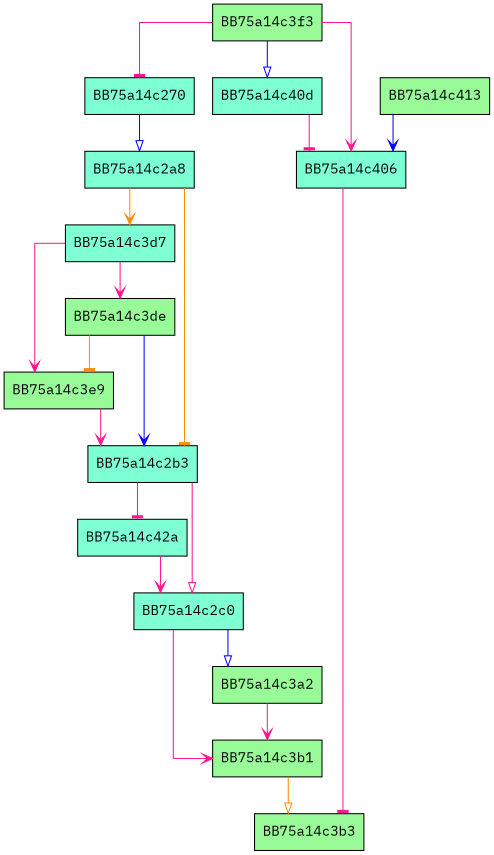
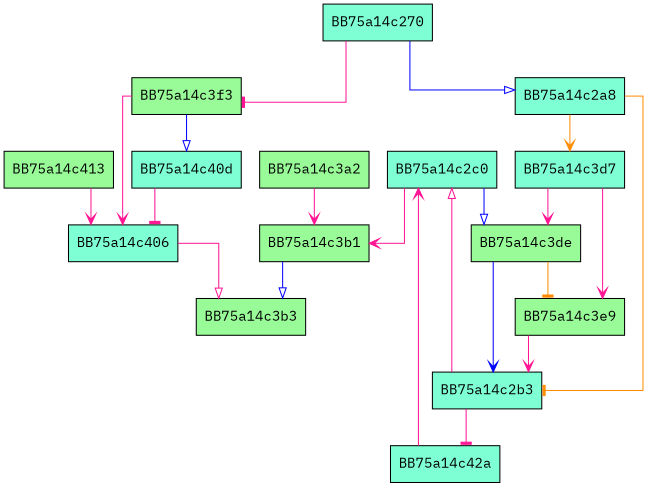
  digraph {
    fontname="IBM Plex Mono"
    splines=ortho
    node [fillcolor=aquamarine fontname="IBM Plex Mono" shape=box style=filled]
    edge [arrowhead=vee color=deeppink fontname="IBM Plex Mono"]
    BB75a14c3f3 [fillcolor=palegreen]
    BB75a14c270
    BB75a14c2a8
    BB75a14c40d
    BB75a14c406
    BB75a14c3d7
    BB75a14c2b3
    BB75a14c3b3 [fillcolor=palegreen]
    BB75a14c3e9 [fillcolor=palegreen]
    BB75a14c3de [fillcolor=palegreen]
    BB75a14c42a
    BB75a14c2c0
    BB75a14c3b1 [fillcolor=palegreen]
    BB75a14c3a2 [fillcolor=palegreen]
    BB75a14c413 [fillcolor=palegreen]
    BB75a14c3f3 -> BB75a14c40d [arrowhead=onormal color=blue]
    BB75a14c3f3 -> BB75a14c406
-   BB75a14c3f3 -> BB75a14c270 [arrowhead=tee]
+   BB75a14c270 -> BB75a14c3f3 [arrowhead=tee]
    BB75a14c270 -> BB75a14c2a8 [arrowhead=onormal color=blue]
    BB75a14c2a8 -> BB75a14c3d7 [color=darkorange]
    BB75a14c2a8 -> BB75a14c2b3 [arrowhead=tee color=darkorange]
    BB75a14c40d -> BB75a14c406 [arrowhead=tee]
-   BB75a14c406 -> BB75a14c3b3 [arrowhead=tee]
+   BB75a14c406 -> BB75a14c3b3 [arrowhead=onormal]
    BB75a14c3d7 -> BB75a14c3e9
    BB75a14c3d7 -> BB75a14c3de
    BB75a14c2b3 -> BB75a14c42a [arrowhead=tee]
    BB75a14c2b3 -> BB75a14c2c0 [arrowhead=onormal]
    BB75a14c3e9 -> BB75a14c2b3
    BB75a14c3de -> BB75a14c2b3 [color=blue]
    BB75a14c3de -> BB75a14c3e9 [arrowhead=tee color=darkorange]
    BB75a14c42a -> BB75a14c2c0
    BB75a14c2c0 -> BB75a14c3b1
-   BB75a14c2c0 -> BB75a14c3a2 [arrowhead=onormal color=blue]
-   BB75a14c3b1 -> BB75a14c3b3 [arrowhead=onormal color=darkorange]
+   BB75a14c2c0 -> BB75a14c3de [arrowhead=onormal color=blue]
+   BB75a14c3b1 -> BB75a14c3b3 [arrowhead=onormal color=blue]
    BB75a14c3a2 -> BB75a14c3b1
-   BB75a14c413 -> BB75a14c406 [color=blue]
+   BB75a14c413 -> BB75a14c406
  }
